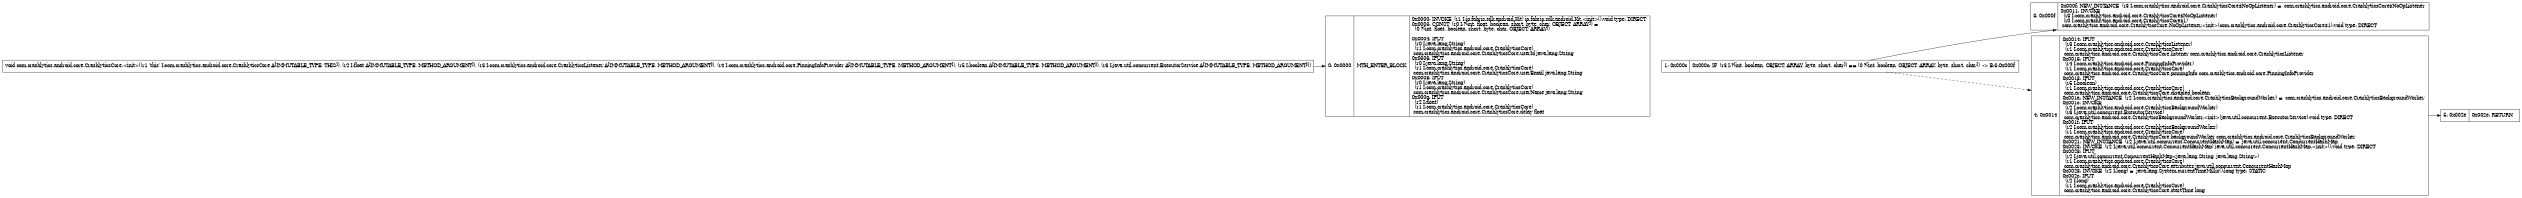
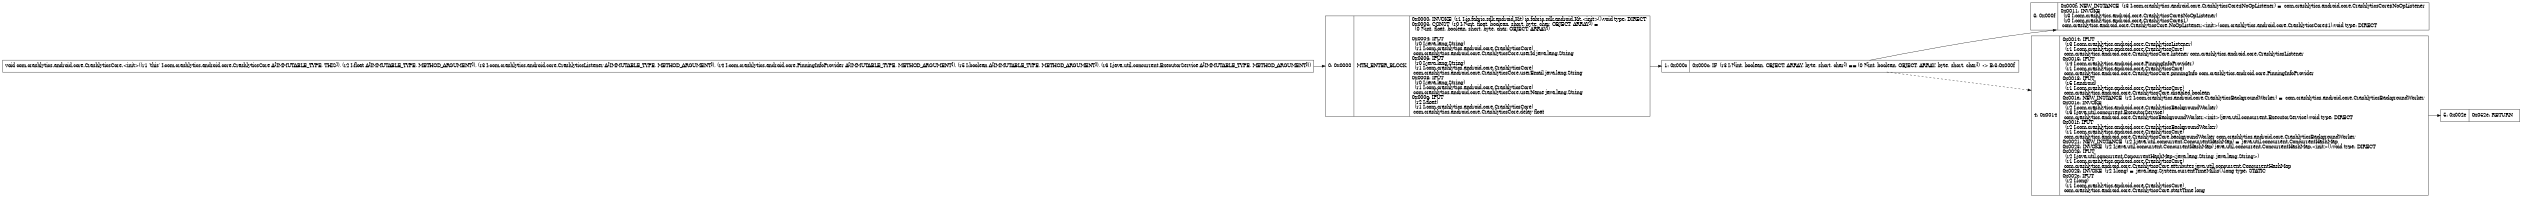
  digraph {
    rankdir=LR
    node [shape=record]
    n1 [label="{0\:\ 0x0000|MTH_ENTER_BLOCK\l|0x0000: INVOKE  (r1 I:io.fabric.sdk.android.Kit) io.fabric.sdk.android.Kit.\<init\>():void type: DIRECT \l0x0003: CONST  (r0 I:?[int, float, boolean, short, byte, char, OBJECT, ARRAY]) = \l  (0 ?[int, float, boolean, short, byte, char, OBJECT, ARRAY])\l \l0x0004: IPUT  \l  (r0 I:java.lang.String)\l  (r1 I:com.crashlytics.android.core.CrashlyticsCore)\l com.crashlytics.android.core.CrashlyticsCore.userId java.lang.String \l0x0306: IPUT  \l  (r0 I:java.lang.String)\l  (r1 I:com.crashlytics.android.core.CrashlyticsCore)\l com.crashlytics.android.core.CrashlyticsCore.userEmail java.lang.String \l0x0008: IPUT  \l  (r0 I:java.lang.String)\l  (r1 I:com.crashlytics.android.core.CrashlyticsCore)\l com.crashlytics.android.core.CrashlyticsCore.userName java.lang.String \l0x000a: IPUT  \l  (r2 I:float)\l  (r1 I:com.crashlytics.android.core.CrashlyticsCore)\l com.crashlytics.android.core.CrashlyticsCore.delay float \l}"]
    n2 [label="{1\:\ 0x000c|0x000c: IF  (r3 I:?[int, boolean, OBJECT, ARRAY, byte, short, char]) == (0 ?[int, boolean, OBJECT, ARRAY, byte, short, char])  \-\> B:3:0x000f \l}"]
    n3 [label="{3\:\ 0x000f|0x000f: NEW_INSTANCE  (r3 I:com.crashlytics.android.core.CrashlyticsCore$NoOpListener) =  com.crashlytics.android.core.CrashlyticsCore$NoOpListener \l0x0011: INVOKE  \l  (r3 I:com.crashlytics.android.core.CrashlyticsCore$NoOpListener)\l  (r0 I:com.crashlytics.android.core.CrashlyticsCore$1)\l com.crashlytics.android.core.CrashlyticsCore.NoOpListener.\<init\>(com.crashlytics.android.core.CrashlyticsCore$1):void type: DIRECT \l}"]
-   n4 [label="{4\:\ 0x0014|0x0014: IPUT  \l  (r3 I:com.crashlytics.android.core.CrashlyticsListener)\l  (r1 I:com.crashlytics.android.core.CrashlyticsCore)\l com.crashlytics.android.core.CrashlyticsCore.listener com.crashlytics.android.core.CrashlyticsListener \l0x0016: IPUT  \l  (r4 I:com.crashlytics.android.core.PinningInfoProvider)\l  (r1 I:com.crashlytics.android.core.CrashlyticsCore)\l com.crashlytics.android.core.CrashlyticsCore.pinningInfo com.crashlytics.android.core.PinningInfoProvider \l0x0018: IPUT  \l  (r5 I:boolean)\l  (r1 I:com.crashlytics.android.core.CrashlyticsCore)\l com.crashlytics.android.core.CrashlyticsCore.disabled boolean \l0x001a: NEW_INSTANCE  (r2 I:com.crashlytics.android.core.CrashlyticsBackgroundWorker) =  com.crashlytics.android.core.CrashlyticsBackgroundWorker \l0x001c: INVOKE  \l  (r2 I:com.crashlytics.android.core.CrashlyticsBackgroundWorker)\l  (r6 I:java.util.concurrent.ExecutorService)\l com.crashlytics.android.core.CrashlyticsBackgroundWorker.\<init\>(java.util.concurrent.ExecutorService):void type: DIRECT \l0x001f: IPUT  \l  (r2 I:com.crashlytics.android.core.CrashlyticsBackgroundWorker)\l  (r1 I:com.crashlytics.android.core.CrashlyticsCore)\l com.crashlytics.android.core.CrashlyticsCore.backgroundWorker com.crashlytics.android.core.CrashlyticsBackgroundWorker \l0x0021: NEW_INSTANCE  (r2 I:java.util.concurrent.ConcurrentHashMap) =  java.util.concurrent.ConcurrentHashMap \l0x0023: INVOKE  (r2 I:java.util.concurrent.ConcurrentHashMap) java.util.concurrent.ConcurrentHashMap.\<init\>():void type: DIRECT \l0x0026: IPUT  \l  (r2 I:java.util.concurrent.ConcurrentHashMap\<java.lang.String, java.lang.String\>)\l  (r1 I:com.crashlytics.android.core.CrashlyticsCore)\l com.crashlytics.android.core.CrashlyticsCore.attributes java.util.concurrent.ConcurrentHashMap \l0x0028: INVOKE  (r2 I:long) =  java.lang.System.currentTimeMillis():long type: STATIC \l0x002c: IPUT  \l  (r2 I:long)\l  (r1 I:com.crashlytics.android.core.CrashlyticsCore)\l com.crashlytics.android.core.CrashlyticsCore.startTime long \l}"]
-   n5 [label="{5\:\ 0x002e|0x002e: RETURN   \l}"]
+   n4 [label="{4\:\ 0x0014|0x0014: IPUT  \l  (r3 I:com.crashlytics.android.core.CrashlyticsListener)\l  (r1 I:com.crashlytics.android.core.CrashlyticsCore)\l com.crashlytics.android.core.CrashlyticsCore.listener com.crashlytics.android.core.CrashlyticsListener \l0x0016: IPUT  \l  (r4 I:com.crashlytics.android.core.PinningInfoProvider)\l  (r1 I:com.crashlytics.android.core.CrashlyticsCore)\l com.crashlytics.android.core.CrashlyticsCore.pinningInfo com.crashlytics.android.core.PinningInfoProvider \l0x0018: IPUT  \l  (r5 I:android)\l  (r1 I:com.crashlytics.android.core.CrashlyticsCore)\l com.crashlytics.android.core.CrashlyticsCore.disabled boolean \l0x001a: NEW_INSTANCE  (r2 I:com.crashlytics.android.core.CrashlyticsBackgroundWorker) =  com.crashlytics.android.core.CrashlyticsBackgroundWorker \l0x001c: INVOKE  \l  (r2 I:com.crashlytics.android.core.CrashlyticsBackgroundWorker)\l  (r6 I:java.util.concurrent.ExecutorService)\l com.crashlytics.android.core.CrashlyticsBackgroundWorker.\<init\>(java.util.concurrent.ExecutorService):void type: DIRECT \l0x001f: IPUT  \l  (r2 I:com.crashlytics.android.core.CrashlyticsBackgroundWorker)\l  (r1 I:com.crashlytics.android.core.CrashlyticsCore)\l com.crashlytics.android.core.CrashlyticsCore.backgroundWorker com.crashlytics.android.core.CrashlyticsBackgroundWorker \l0x0021: NEW_INSTANCE  (r2 I:java.util.concurrent.ConcurrentHashMap) =  java.util.concurrent.ConcurrentHashMap \l0x0023: INVOKE  (r2 I:java.util.concurrent.ConcurrentHashMap) java.util.concurrent.ConcurrentHashMap.\<init\>():void type: DIRECT \l0x0026: IPUT  \l  (r2 I:java.util.concurrent.ConcurrentHashMap\<java.lang.String, java.lang.String\>)\l  (r1 I:com.crashlytics.android.core.CrashlyticsCore)\l com.crashlytics.android.core.CrashlyticsCore.attributes java.util.concurrent.ConcurrentHashMap \l0x0028: INVOKE  (r2 I:long) =  java.lang.System.currentTimeMillis():long type: STATIC \l0x002c: IPUT  \l  (r2 I:long)\l  (r1 I:com.crashlytics.android.core.CrashlyticsCore)\l com.crashlytics.android.core.CrashlyticsCore.startTime long \l}"]
+   n5 [label="{5\:\ 0x002e|0x052e: RETURN   \l}"]
    n6 [label="{void com.crashlytics.android.core.CrashlyticsCore.\<init\>((r1 'this' I:com.crashlytics.android.core.CrashlyticsCore A[IMMUTABLE_TYPE, THIS]), (r2 I:float A[IMMUTABLE_TYPE, METHOD_ARGUMENT]), (r3 I:com.crashlytics.android.core.CrashlyticsListener A[IMMUTABLE_TYPE, METHOD_ARGUMENT]), (r4 I:com.crashlytics.android.core.PinningInfoProvider A[IMMUTABLE_TYPE, METHOD_ARGUMENT]), (r5 I:boolean A[IMMUTABLE_TYPE, METHOD_ARGUMENT]), (r6 I:java.util.concurrent.ExecutorService A[IMMUTABLE_TYPE, METHOD_ARGUMENT])) }"]
+   n1 -> n2
    n2 -> n3
    n2 -> n4 [style=dashed]
    n4 -> n5
    n6 -> n1
  }
